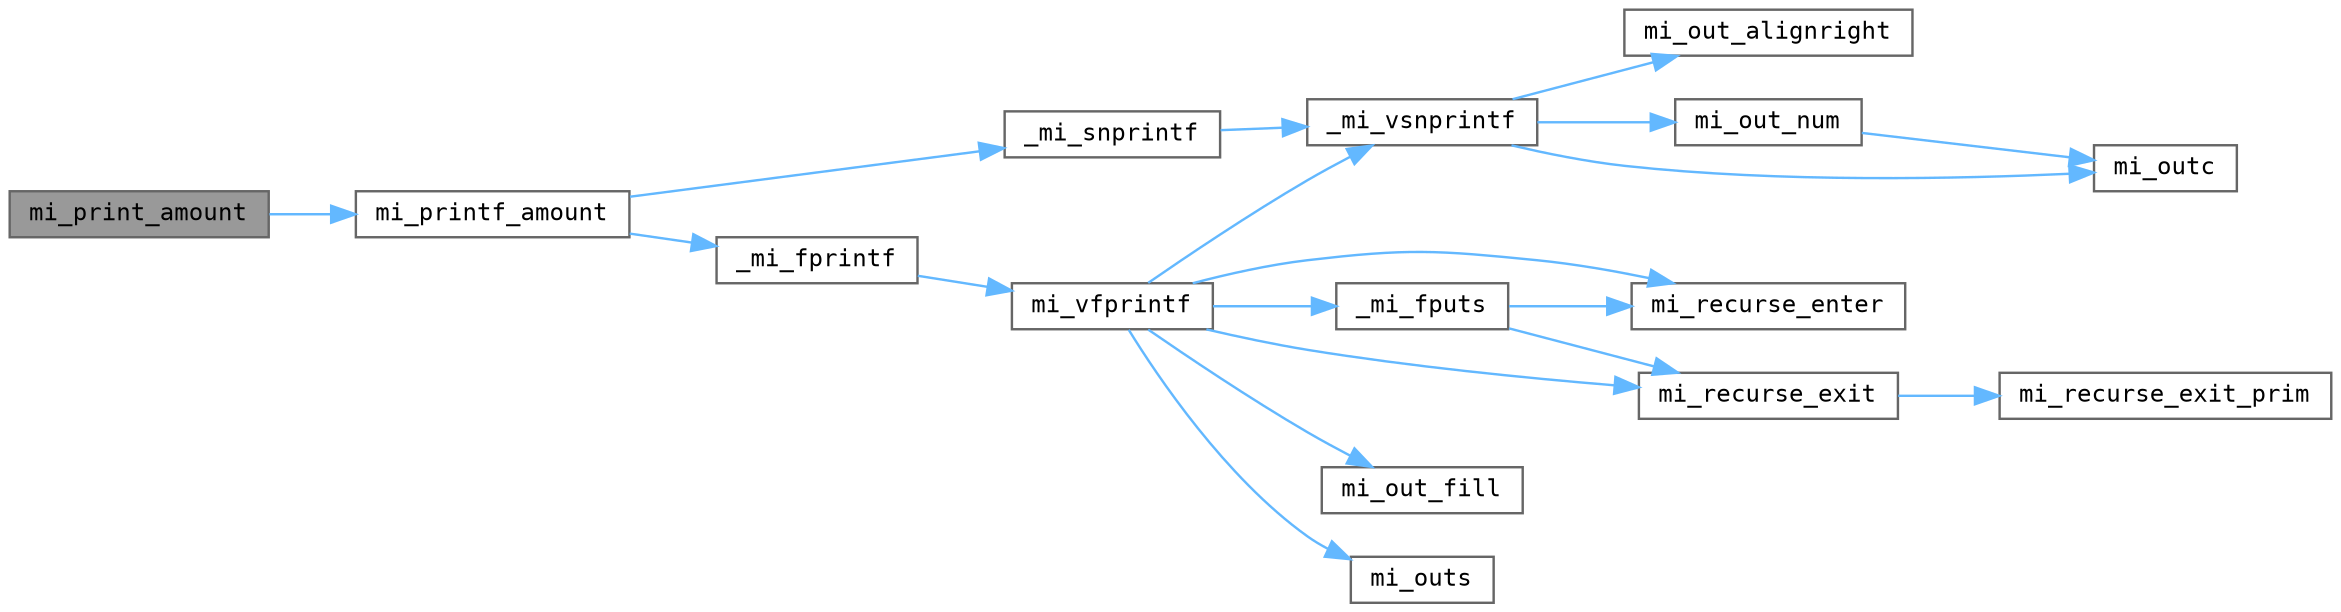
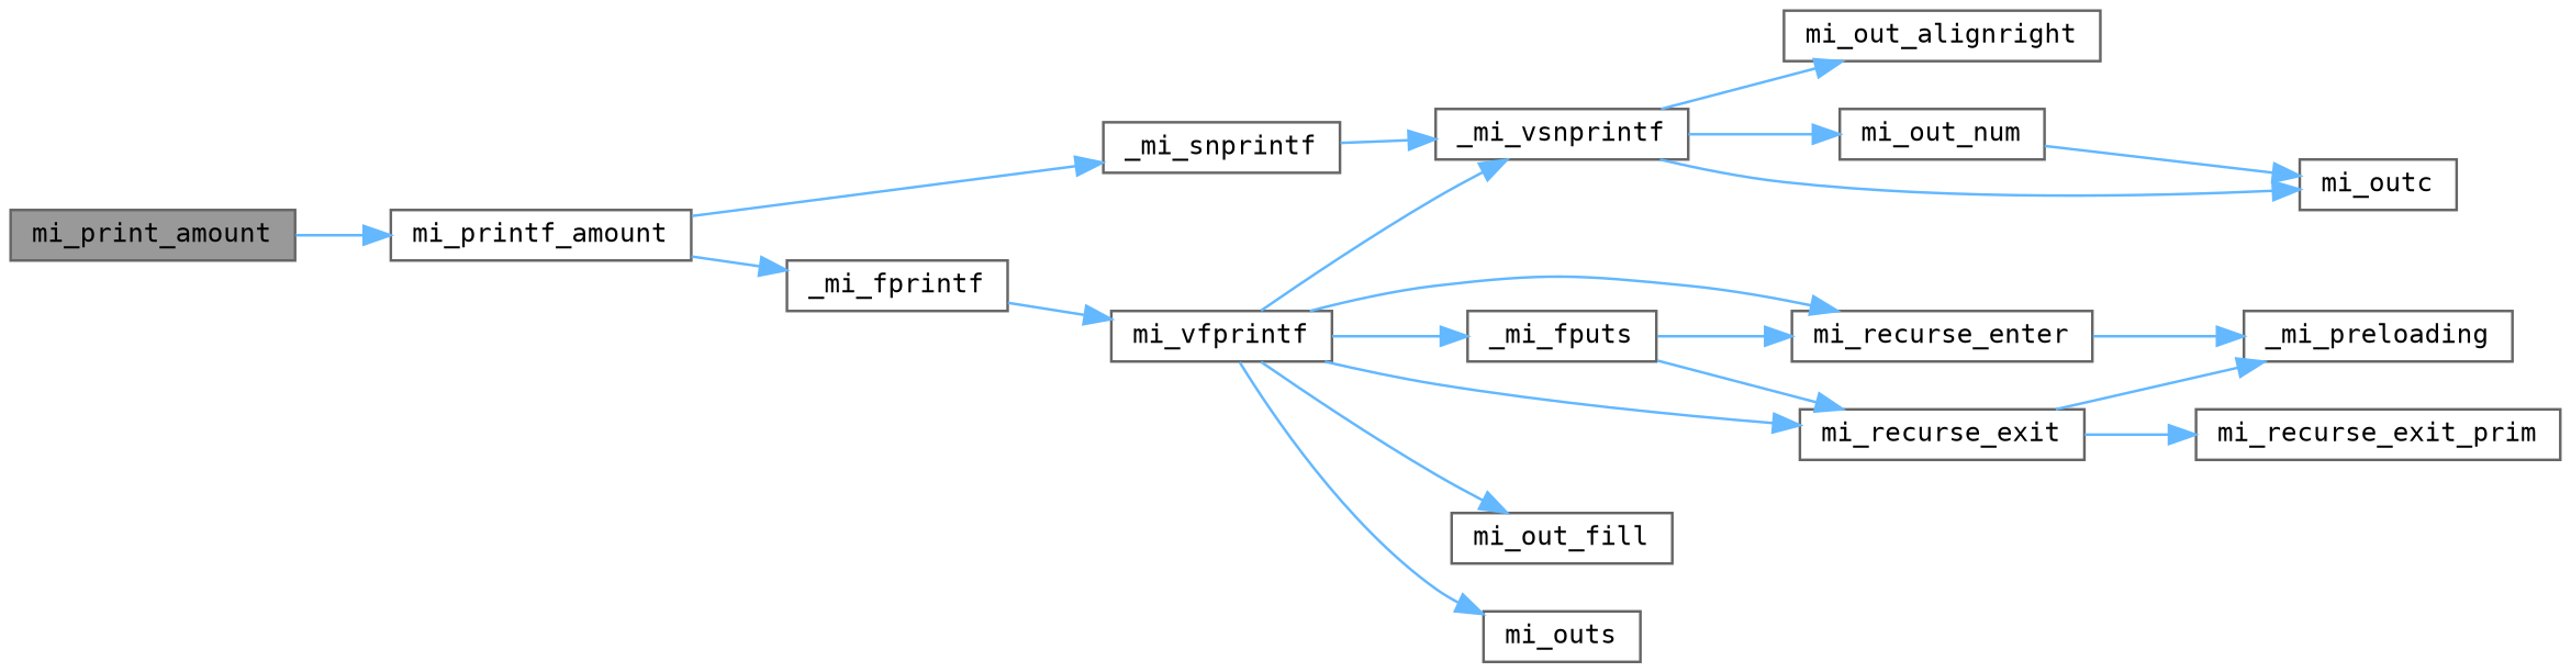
  digraph {
    fontname="DejaVu Sans Mono"
    rankdir=LR
    node [color=grey40 fillcolor=white fontname="DejaVu Sans Mono" fontsize=10 shape=box style=filled]
    edge [color=steelblue1 fontname="DejaVu Sans Mono" fontsize=10 labelfontname=Helvetica labelfontsize=10 style=solid]
    n1 [color=gray40 fillcolor=grey60 fontcolor=black height=0.2 label=mi_print_amount width=0.4]
    n2 [height=0.2 label=mi_printf_amount width=0.4]
    n3 [height=0.2 label=_mi_fprintf width=0.4]
    n4 [height=0.2 label=_mi_snprintf width=0.4]
    n5 [height=0.2 label=mi_vfprintf width=0.4]
    n6 [height=0.2 label=_mi_vsnprintf width=0.4]
    n7 [height=0.2 label=_mi_fputs width=0.4]
    n8 [height=0.2 label=mi_recurse_enter width=0.4]
    n9 [height=0.2 label=mi_recurse_exit width=0.4]
    n10 [height=0.2 label=mi_out_fill width=0.4]
    n11 [height=0.2 label=mi_outs width=0.4]
+   n12 [height=0.2 label=_mi_preloading width=0.4]
    n13 [height=0.2 label=mi_recurse_exit_prim width=0.4]
    n14 [height=0.2 label=mi_out_alignright width=0.4]
    n15 [height=0.2 label=mi_out_num width=0.4]
    n16 [height=0.2 label=mi_outc width=0.4]
    n1 -> n2
    n2 -> n3
    n2 -> n4
    n3 -> n5
    n4 -> n6
    n5 -> n6
    n5 -> n7
    n5 -> n8
    n5 -> n9
    n5 -> n10
    n5 -> n11
    n6 -> n14
    n6 -> n15
    n6 -> n16
    n7 -> n8
    n7 -> n9
+   n8 -> n12
+   n9 -> n12
    n9 -> n13
    n15 -> n16
  }
